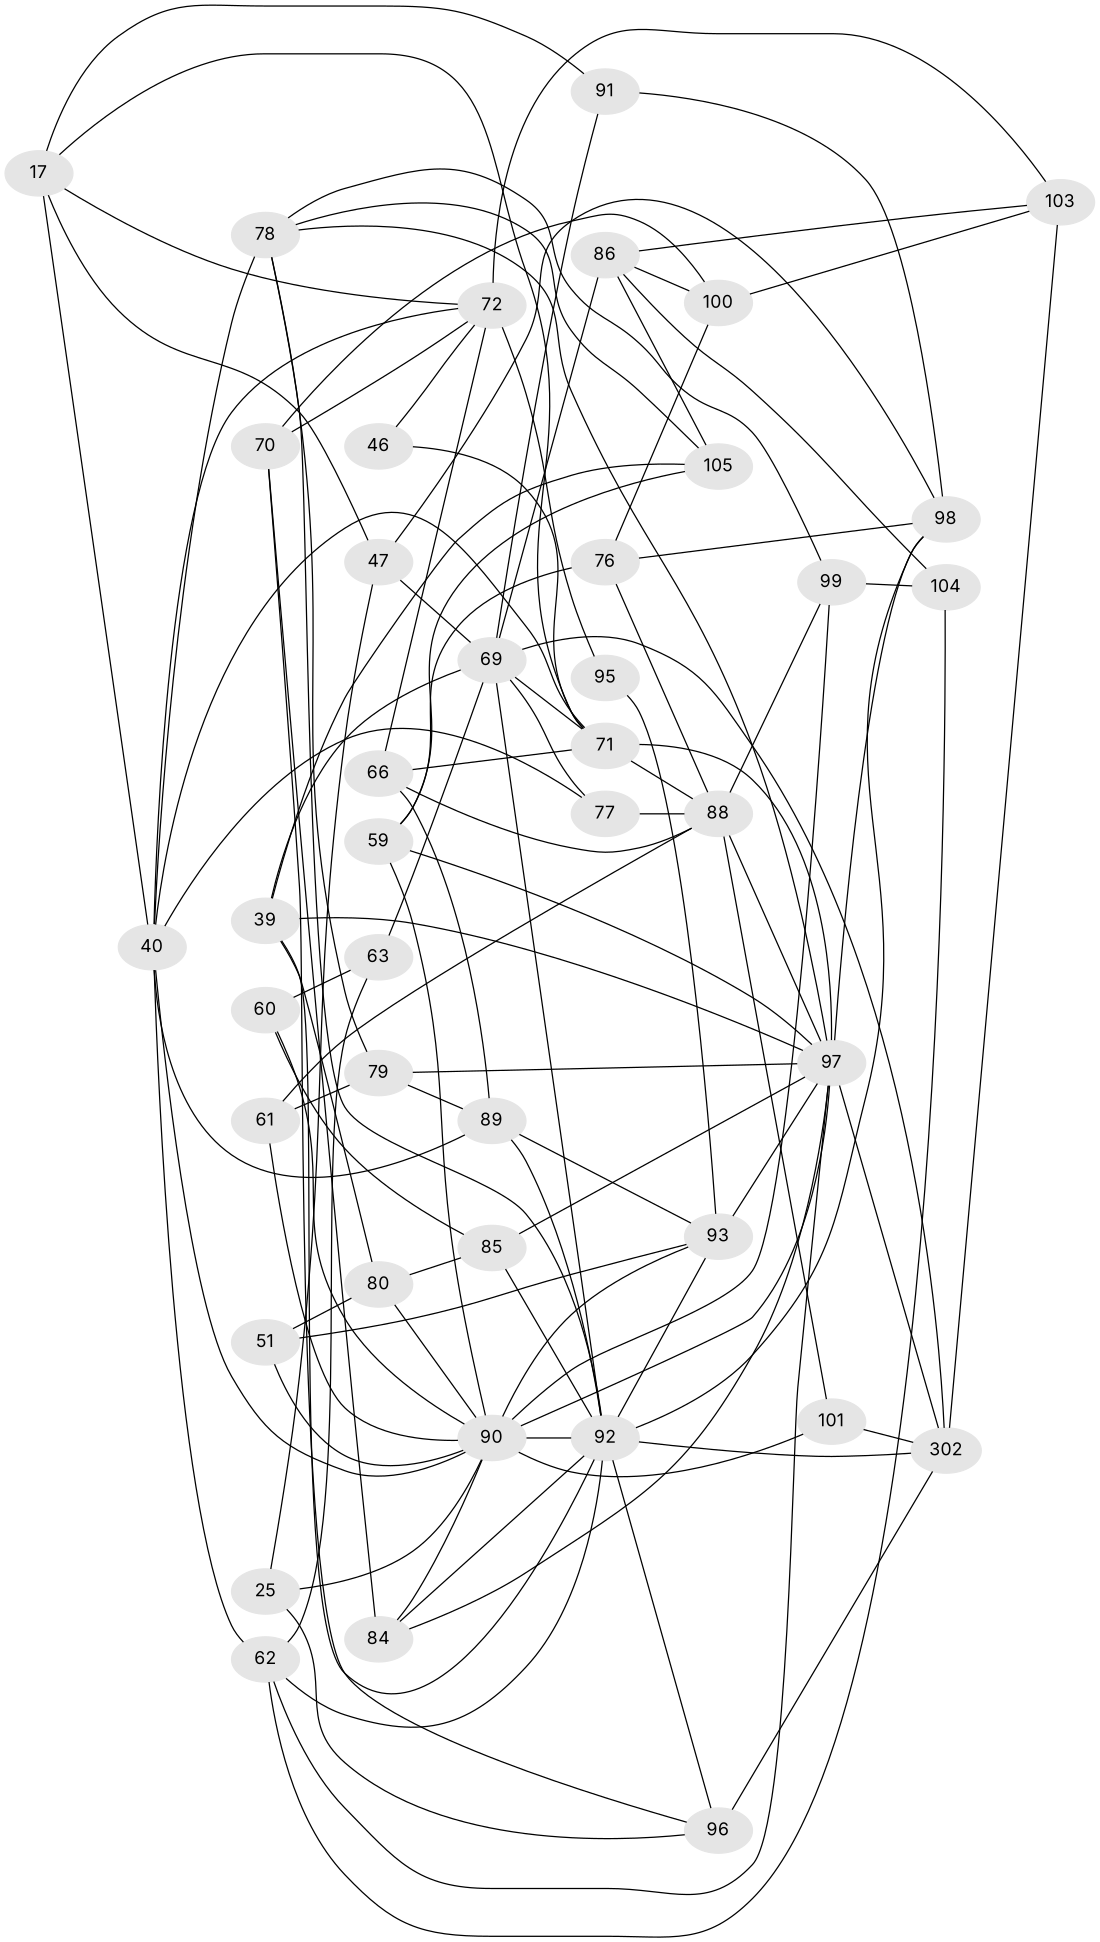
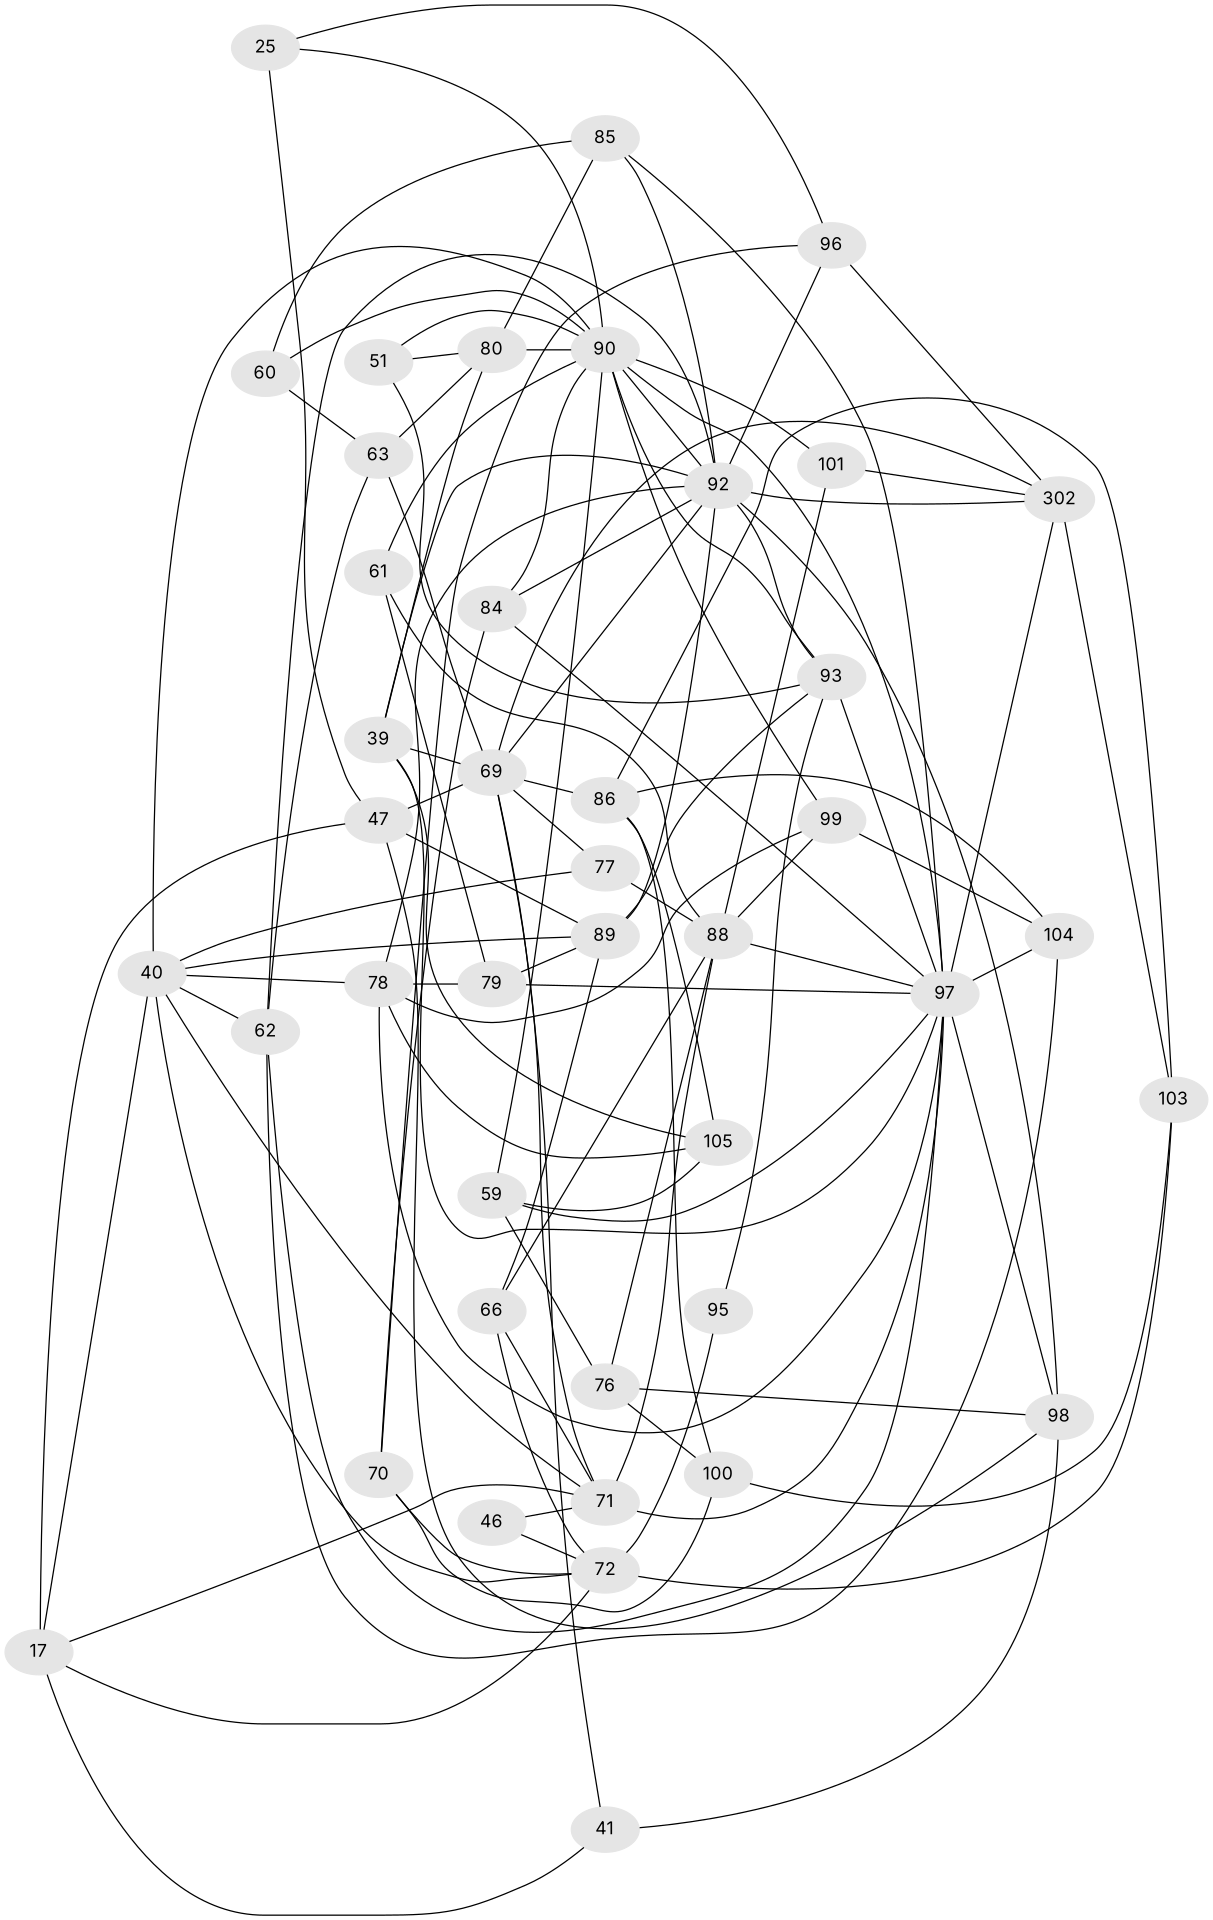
  graph {
    fontname=Inter
    rankdir=LR
    node [color=gray90 fontname=Inter style=filled]
    edge [fontname=Inter]
    17 [super="+15"]
    40 [super="+4+19+24"]
    47 [super="+35"]
    71 [super="+42+48"]
    72 [super="+58"]
-   91 [super="+36"]
+   91 [super="+36" label=41]
    90 [super="+16+29+73+41"]
    62 [super="+37+45"]
    77 [super="+23"]
    78 [super="+33"]
    89 [super="+34+54"]
    69 [super="+32+43"]
    98 [super="+8"]
    97 [super="+56+94+82"]
    88 [super="+13+83"]
    95
    103
    25
    96 [super="+12"]
    92 [super="+81+87"]
    93 [super="+64"]
    99 [super="+28"]
    101
    n24 [label=302 super="+68"]
    39 [super="+11"]
    80 [super="+6"]
    105
    86
    85
    104
    63 [super="+26"]
    79 [super="+57"]
    46
    51
    59
    76
    100
    60
    61
    66
    70
    84
    17 -- 40
    17 -- 47
    17 -- 71
    17 -- 72
    17 -- 91 [weight=2]
    40 -- 71
    40 -- 72
    40 -- 90 [weight=3]
    40 -- 62 [weight=3]
    40 -- 77 [weight=2]
    40 -- 78 [weight=2]
    40 -- 89
+   47 -- 89 [weight=2]
    47 -- 69 [weight=2]
    47 -- 98 [weight=2]
    71 -- 97
    71 -- 88
    72 -- 95 [weight=2]
    72 -- 103
    91 -- 98 [weight=2]
    90 -- 97
    90 -- 92 [weight=4]
    90 -- 93 [weight=3]
    90 -- 99
    90 -- 101 [weight=2]
    62 -- 97
    62 -- 92
    62 -- 104
    62 -- 63 [weight=2]
    77 -- 88 [weight=3]
    78 -- 97
    78 -- 92 [weight=2]
    78 -- 99
    78 -- 105
    78 -- 79
    89 -- 92
    89 -- 93
    69 -- 71 [weight=2]
    69 -- 91 [weight=2]
    69 -- 77
    69 -- 92
    69 -- n24
    69 -- 86
    97 -- 98 [weight=2]
    97 -- n24
+   97 -- 104
    88 -- 97
    88 -- 99
    88 -- 101
    95 -- 93 [weight=2]
    25 -- 47
    25 -- 90
    25 -- 96 [weight=2]
    96 -- n24 [weight=2]
    92 -- 98 [weight=2]
    92 -- 96
    92 -- 93
    92 -- n24 [weight=2]
    93 -- 97
    99 -- 104
    101 -- n24
    n24 -- 103
    39 -- 69
    39 -- 97
    39 -- 92
    39 -- 80 [weight=2]
    39 -- 105
    80 -- 90
    80 -- 85
    86 -- 103
    86 -- 105
    86 -- 104
    86 -- 100
    85 -- 97
    85 -- 92
    63 -- 69
+   63 -- 80
    79 -- 89 [weight=2]
    79 -- 97 [weight=2]
    46 -- 71 [weight=3]
    46 -- 72
    51 -- 90
    51 -- 93 [weight=2]
    51 -- 80
    59 -- 90
    59 -- 97
    59 -- 105
    59 -- 76
    76 -- 98
    76 -- 88
    76 -- 100
    100 -- 103
    60 -- 90
    60 -- 85
    60 -- 63 [weight=2]
    61 -- 90 [weight=2]
    61 -- 88
    61 -- 79
    66 -- 71
    66 -- 72
    66 -- 89
    66 -- 88
    70 -- 72
    70 -- 96
    70 -- 100
    70 -- 84
    84 -- 90
    84 -- 97
    84 -- 92
  }
